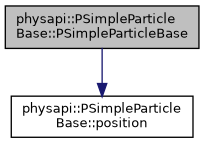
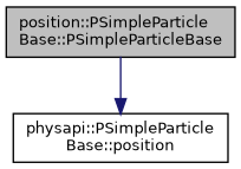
  digraph {
    rankdir=TB
    node [color=black fontname=Helvetica fontsize=10 shape=record style=filled]
-   n1 [fillcolor=grey75 fontcolor=black height=0.2 label="physapi::PSimpleParticle\lBase::PSimpleParticleBase" width=0.4]
+   n1 [fillcolor=grey75 fontcolor=black height=0.2 label="position::PSimpleParticle\lBase::PSimpleParticleBase" width=0.4]
    n2 [fillcolor=white height=0.2 label="physapi::PSimpleParticle\lBase::position" width=0.4]
    n1 -> n2 [color=midnightblue fontname=Helvetica fontsize=10 labelfontname=Helvetica labelfontsize=10 style=solid]
  }
